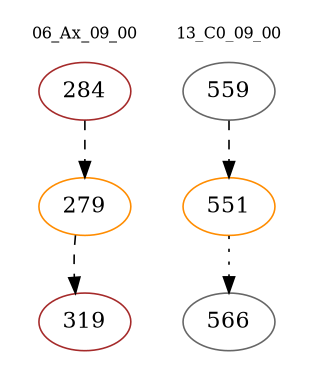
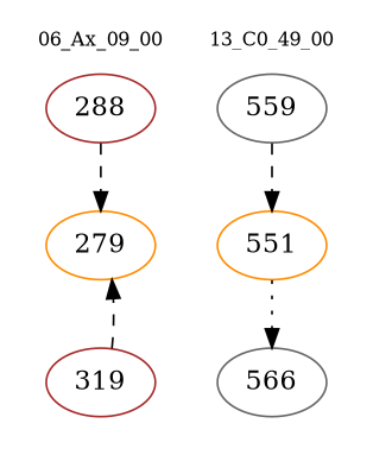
  digraph {
    node [color=brown]
    edge [color=black style=dashed]
-   n1 [label=284]
+   n1 [label=288]
    n2 [color=darkorange label=279]
    n3 [label=319]
    n4 [color=gray40 label=559]
    n5 [color=darkorange label=551]
    n6 [color=gray40 label=566]
    subgraph cluster_1 {
      color=white
      fontsize=10
      label="06_Ax_09_00"
      n1
      n2
      n3
    }
    subgraph cluster_2 {
      color=white
      fontsize=10
-     label="13_C0_09_00"
+     label="13_C0_49_00"
      n4
      n5
      n6
    }
    n1 -> n2
-   n2 -> n3
+   n3 -> n2
    n4 -> n5
    n5 -> n6 [style=dotted]
  }
